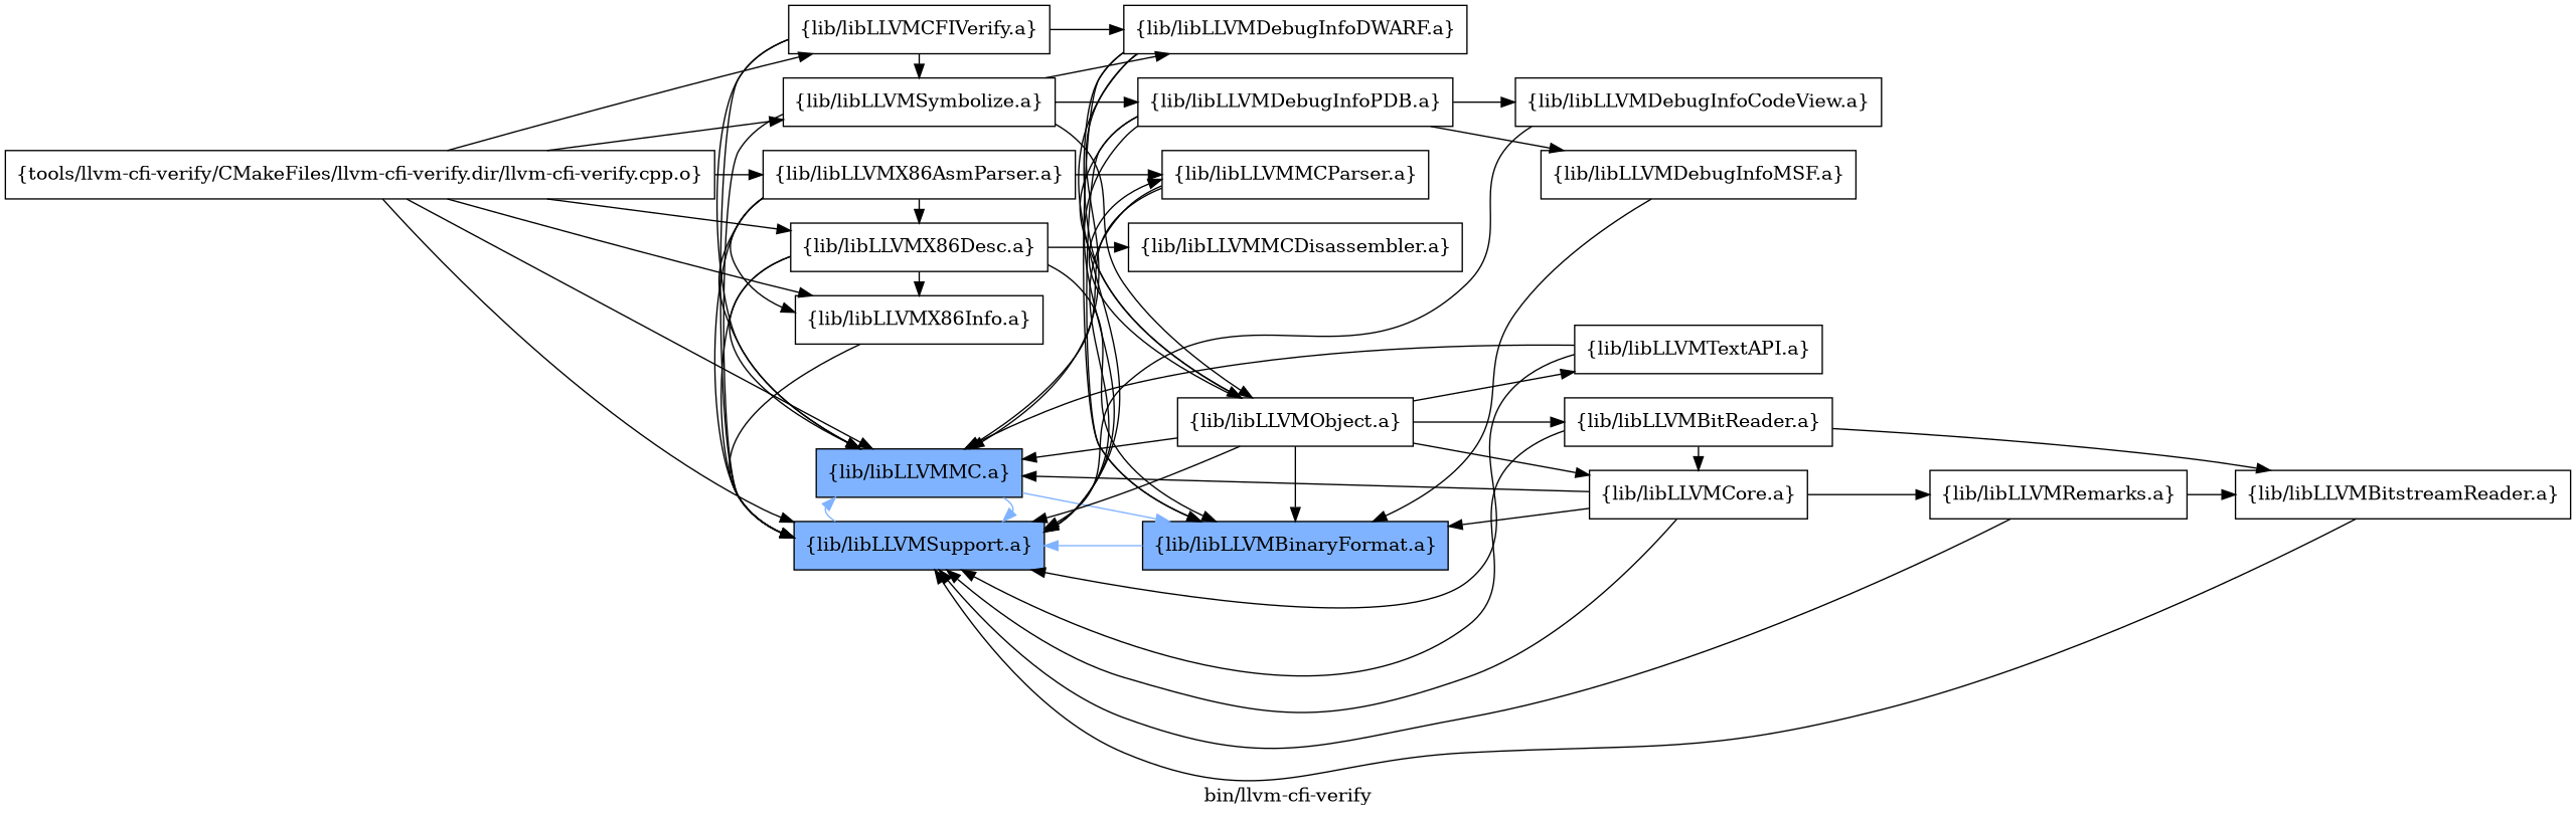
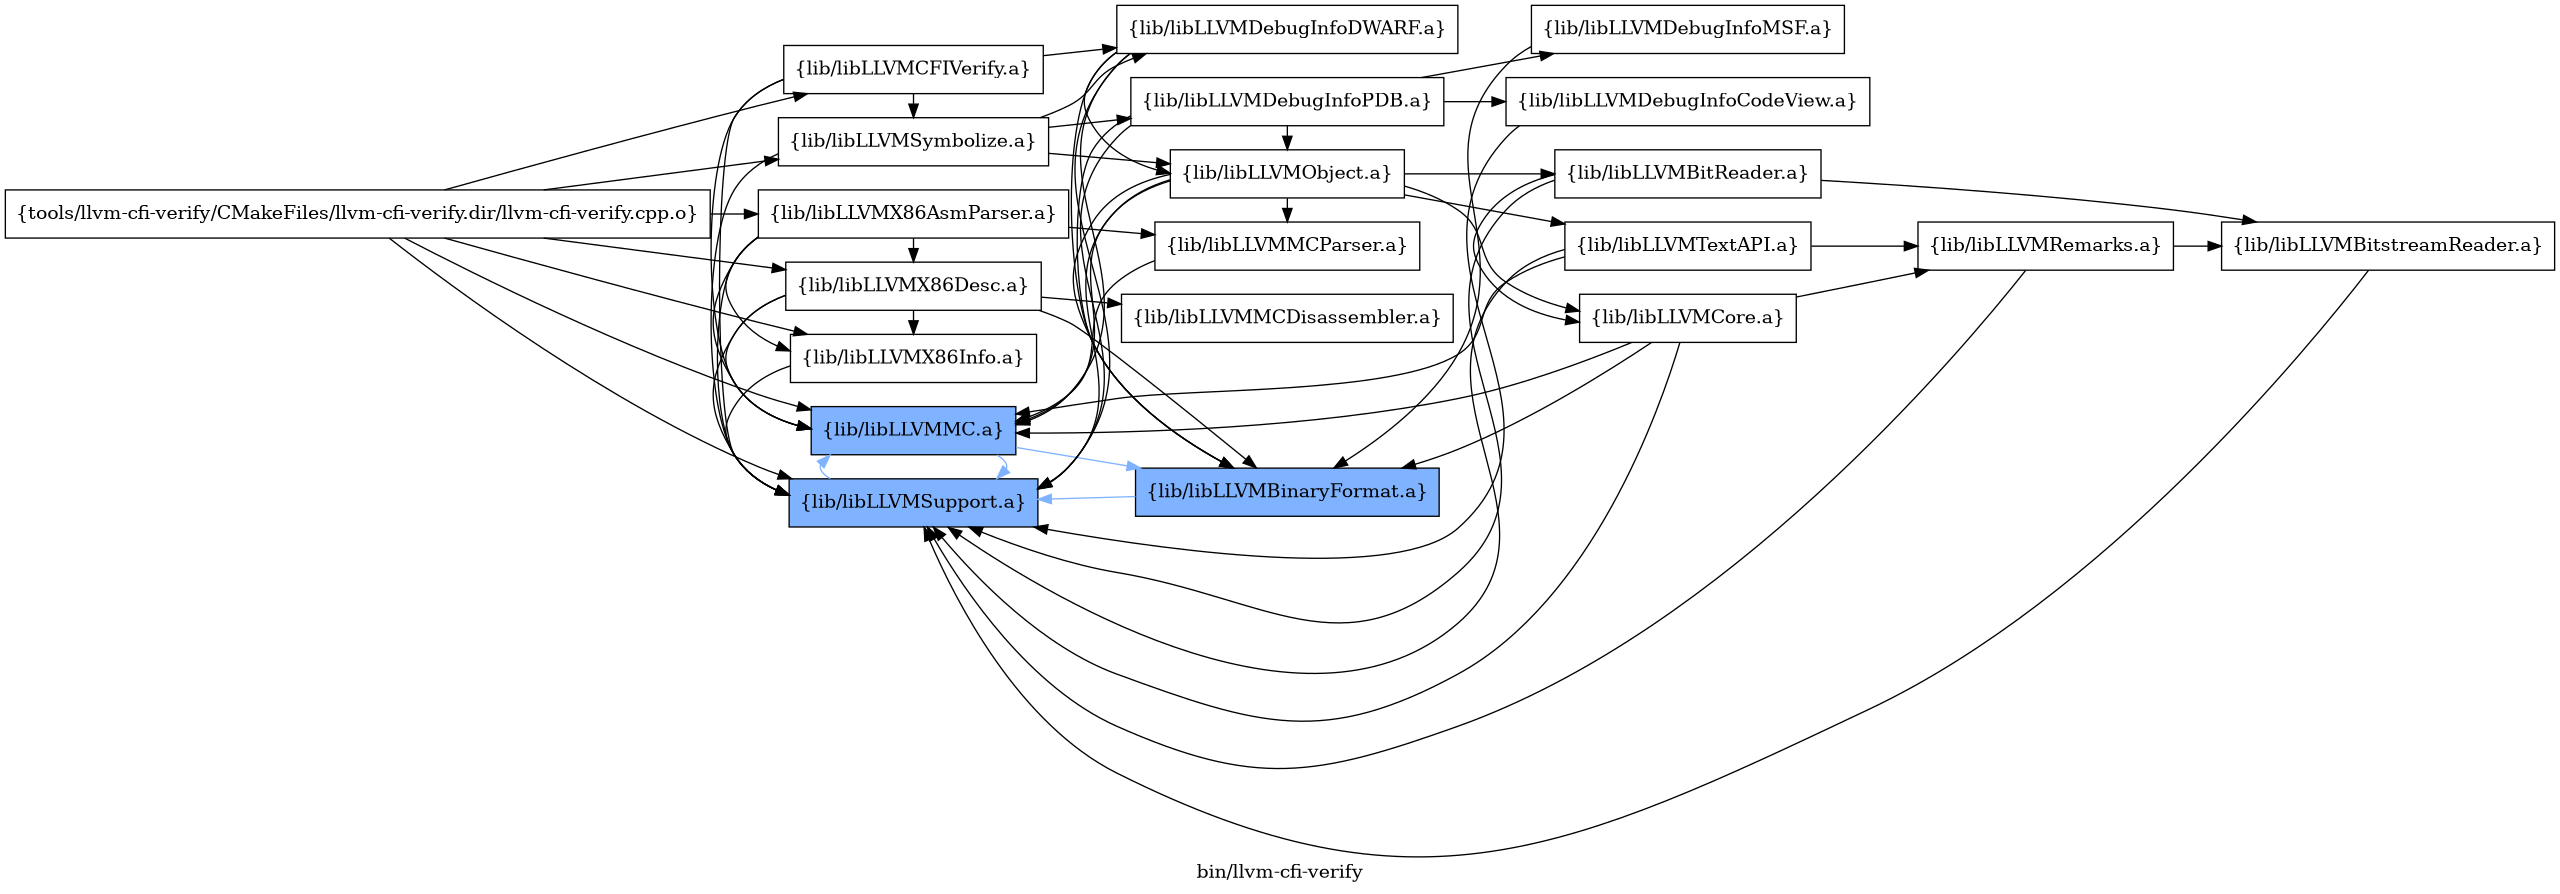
  digraph {
    label="bin/llvm-cfi-verify"
    rankdir=LR
    node [group=0 shape=box]
    n1 [label="{tools/llvm-cfi-verify/CMakeFiles/llvm-cfi-verify.dir/llvm-cfi-verify.cpp.o}"]
    n2 [label="{lib/libLLVMX86AsmParser.a}"]
    n3 [label="{lib/libLLVMX86Desc.a}"]
    n4 [label="{lib/libLLVMX86Info.a}"]
    n5 [fillcolor="0.600000 0.5 1" group=1 label="{lib/libLLVMMC.a}" style=filled]
    n6 [fillcolor="0.600000 0.5 1" group=1 label="{lib/libLLVMSupport.a}" style=filled]
    n7 [label="{lib/libLLVMSymbolize.a}"]
    n8 [label="{lib/libLLVMCFIVerify.a}"]
    n9 [label="{lib/libLLVMMCParser.a}"]
    n10 [label="{lib/libLLVMMCDisassembler.a}"]
    n11 [fillcolor="0.600000 0.5 1" group=1 label="{lib/libLLVMBinaryFormat.a}" style=filled]
    n12 [label="{lib/libLLVMObject.a}"]
    n13 [label="{lib/libLLVMDebugInfoPDB.a}"]
    n14 [label="{lib/libLLVMDebugInfoDWARF.a}"]
    n15 [label="{lib/libLLVMBitReader.a}"]
    n16 [label="{lib/libLLVMCore.a}"]
    n17 [label="{lib/libLLVMTextAPI.a}"]
    n18 [label="{lib/libLLVMDebugInfoCodeView.a}"]
    n19 [label="{lib/libLLVMDebugInfoMSF.a}"]
    n20 [label="{lib/libLLVMBitstreamReader.a}"]
    n21 [label="{lib/libLLVMRemarks.a}"]
    subgraph sub_1 {
      rank=same
      n1
    }
    subgraph sub_2 {
      rank=same
      n2
      n3
      n4
      n5
      n6
      n7
      n8
    }
    subgraph sub_3 {
      rank=same
      n9
      n10
      n11
      n12
      n13
      n14
    }
    subgraph sub_4 {
      rank=same
      n15
      n16
      n17
      n18
      n19
    }
    n1 -> n2
    n1 -> n3
    n1 -> n4
    n1 -> n5
    n1 -> n6
    n1 -> n7
    n1 -> n8
    n2 -> n3
    n2 -> n4
    n2 -> n5
    n2 -> n6
    n2 -> n9
    n3 -> n4
    n3 -> n5
    n3 -> n6
    n3 -> n10
    n3 -> n11
    n4 -> n6
    n5 -> n6 [color="0.600000 0.5 1"]
    n5 -> n11 [color="0.600000 0.5 1"]
    n6 -> n5 [color="0.600000 0.5 1"]
    n7 -> n6
    n7 -> n12
    n7 -> n13
    n7 -> n14
    n8 -> n5
    n8 -> n6
    n8 -> n7
    n8 -> n14
    n9 -> n5
-   n9 -> n6
    n11 -> n6 [color="0.600000 0.5 1"]
    n12 -> n5
    n12 -> n6
    n12 -> n9
    n12 -> n11
    n12 -> n15
    n12 -> n16
    n12 -> n17
    n13 -> n6
    n13 -> n11
    n13 -> n12
    n13 -> n18
    n13 -> n19
    n14 -> n5
    n14 -> n6
    n14 -> n11
    n14 -> n12
    n15 -> n6
    n15 -> n16
    n15 -> n20
    n16 -> n5
    n16 -> n6
    n16 -> n11
    n16 -> n21
    n17 -> n5
    n17 -> n6
+   n17 -> n21
    n18 -> n6
    n19 -> n11
    n20 -> n6
    n21 -> n6
    n21 -> n20
  }
